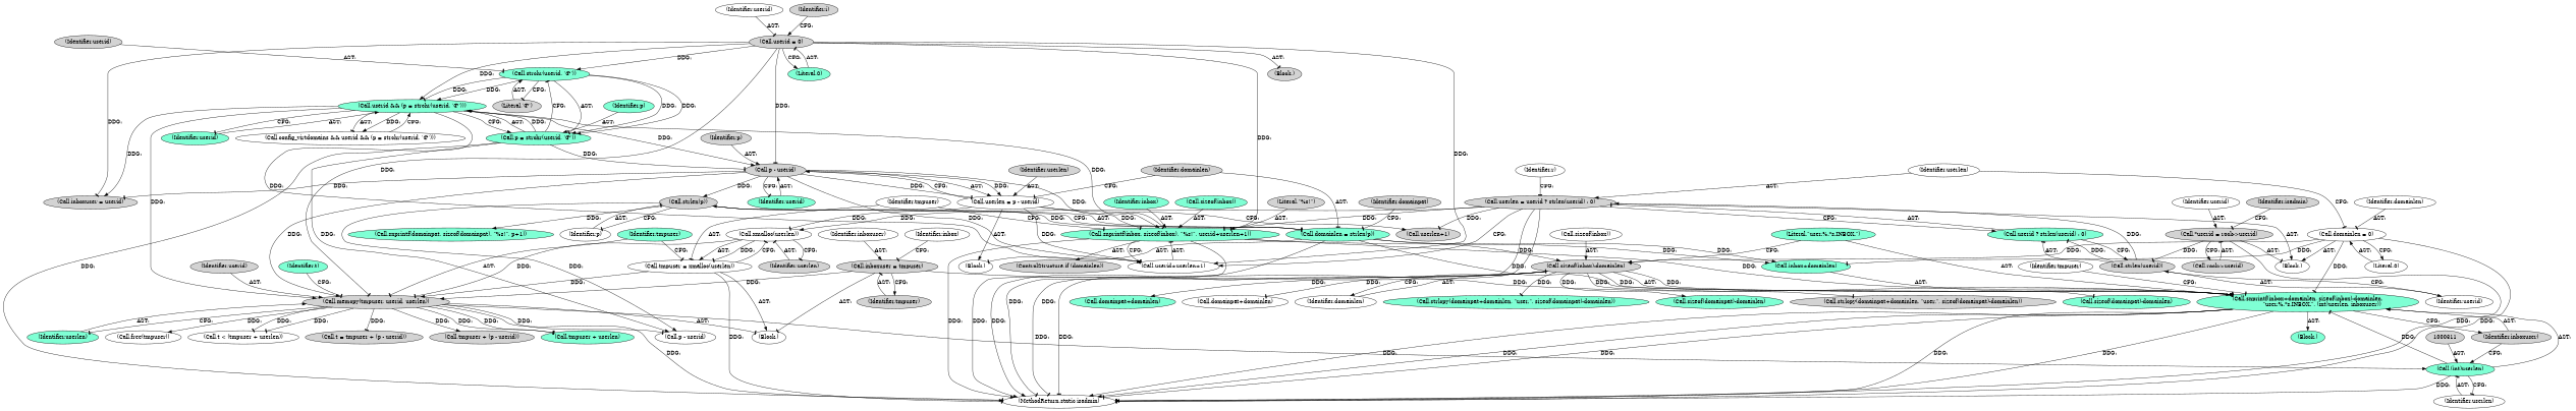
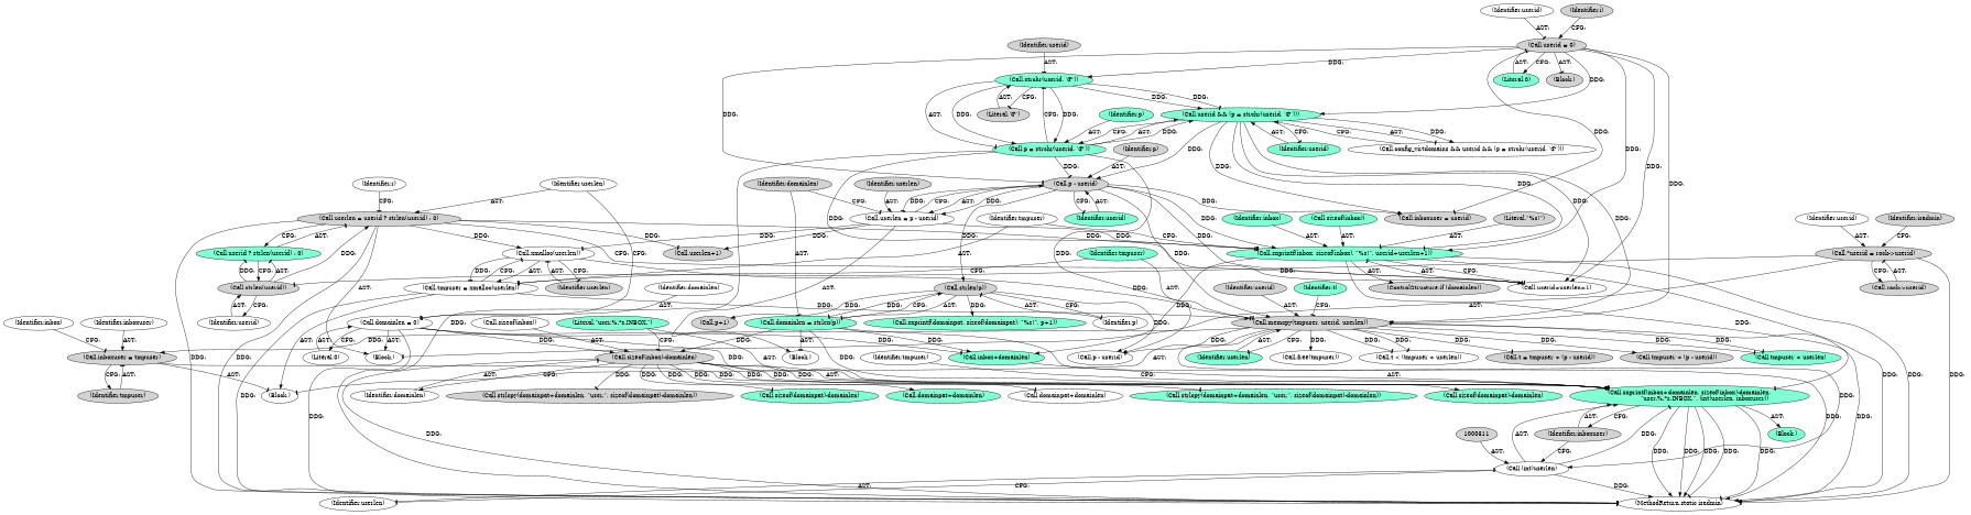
  digraph {
    node [fillcolor=lightgrey style=filled]
    edge [arrowhead=normal]
    n1 [fillcolor=aquamarine label="(Call,snprintf(inbox+domainlen, sizeof(inbox)-domainlen,\n                 \"user.%.*s.INBOX.\", (int)userlen, inboxuser))"]
    n2 [fillcolor=aquamarine label="(Block,)"]
    n3 [fillcolor=white label="(MethodReturn,static isadmin)"]
    n4 [label="(Identifier,inboxuser)"]
-   n5 [fillcolor=aquamarine label="(Call,(int)userlen)"]
+   n5 [fillcolor=white label="(Call,(int)userlen)"]
    n6 [fillcolor=aquamarine label="(Call,snprintf(inbox, sizeof(inbox), \"%s!\", userid+userlen+1))"]
    n7 [fillcolor=aquamarine label="(Call,inbox+domainlen)"]
    n8 [fillcolor=white label="(Call,userid+userlen+1)"]
    n9 [label="(ControlStructure,if (domainlen))"]
    n10 [label="(Call,userid = 0)"]
    n11 [label="(Call,p - userid)"]
    n12 [fillcolor=aquamarine label="(Call,strchr(userid, '@'))"]
    n13 [fillcolor=aquamarine label="(Call,userid && (p = strchr(userid, '@')))"]
    n14 [label="(Call,memcpy(tmpuser, userid, userlen))"]
    n15 [fillcolor=aquamarine label="(Literal,0)"]
    n16 [label="(Call,inboxuser = userid)"]
    n17 [label="(Block,)"]
    n18 [fillcolor=white label="(Call,userlen = p - userid)"]
    n19 [label="(Call,strlen(p))"]
    n20 [fillcolor=aquamarine label="(Identifier,userid)"]
    n21 [fillcolor=aquamarine label="(Call,p = strchr(userid, '@'))"]
    n22 [label="(Literal,'@')"]
    n23 [fillcolor=aquamarine label="(Identifier,userid)"]
    n24 [fillcolor=white label="(Call,config_virtdomains && userid && (p = strchr(userid, '@')))"]
    n25 [fillcolor=white label="(Call,p - userid)"]
    n26 [label="(Call,inboxuser = tmpuser)"]
    n27 [fillcolor=aquamarine label="(Identifier,userlen)"]
    n28 [fillcolor=white label="(Call,free(tmpuser))"]
    n29 [fillcolor=white label="(Call,t < (tmpuser + userlen))"]
    n30 [label="(Call,t = tmpuser + (p - userid))"]
    n31 [label="(Call,tmpuser + (p - userid))"]
    n32 [fillcolor=aquamarine label="(Call,tmpuser + userlen)"]
    n33 [fillcolor=white label="(Block,)"]
    n34 [fillcolor=white label="(Call,xmalloc(userlen))"]
    n35 [fillcolor=white label="(Block,)"]
    n36 [label="(Call,userlen+1)"]
    n37 [fillcolor=aquamarine label="(Call,domainlen = strlen(p))"]
    n38 [fillcolor=aquamarine label="(Call,snprintf(domainpat, sizeof(domainpat), \"%s!\", p+1))"]
    n39 [fillcolor=white label="(Identifier,p)"]
+   n40 [label="(Call,p+1)"]
    n41 [fillcolor=white label="(Call,tmpuser = xmalloc(userlen))"]
    n42 [label="(Identifier,userlen)"]
    n43 [label="(Call,userlen = userid ? strlen(userid) : 0)"]
    n44 [fillcolor=white label="(Block,)"]
    n45 [fillcolor=aquamarine label="(Call,userid ? strlen(userid) : 0)"]
    n46 [label="(Call,strlen(userid))"]
    n47 [fillcolor=white label="(Identifier,userid)"]
    n48 [label="(Call,*userid = rock->userid)"]
    n49 [label="(Call,rock->userid)"]
    n50 [fillcolor=white label="(Call,domainlen = 0)"]
    n51 [label="(Call,sizeof(inbox)-domainlen)"]
    n52 [fillcolor=white label="(Literal,0)"]
    n53 [fillcolor=aquamarine label="(Call,sizeof(domainpat)-domainlen)"]
    n54 [label="(Call,strlcpy(domainpat+domainlen, \"user.\", sizeof(domainpat)-domainlen))"]
    n55 [fillcolor=aquamarine label="(Call,sizeof(domainpat)-domainlen)"]
    n56 [fillcolor=aquamarine label="(Call,domainpat+domainlen)"]
    n57 [fillcolor=white label="(Call,domainpat+domainlen)"]
    n58 [fillcolor=white label="(Identifier,domainlen)"]
    n59 [fillcolor=aquamarine label="(Call,strlcpy(domainpat+domainlen, \"user.\", sizeof(domainpat)-domainlen))"]
    n60 [fillcolor=white label="(Identifier,userlen)"]
    n61 [label="(Identifier,tmpuser)"]
    n62 [fillcolor=white label="(Identifier,userlen)"]
    n63 [label="(Literal,\"%s!\")"]
    n64 [label="(Identifier,p)"]
    n65 [fillcolor=white label="(Identifier,userid)"]
    n66 [label="(Identifier,isadmin)"]
    n67 [fillcolor=white label="(Identifier,r)"]
    n68 [label="(Identifier,userid)"]
    n69 [fillcolor=aquamarine label="(Identifier,inbox)"]
    n70 [fillcolor=aquamarine label="(Identifier,t)"]
    n71 [fillcolor=aquamarine label="(Identifier,p)"]
    n72 [fillcolor=white label="(Call,sizeof(inbox))"]
    n73 [label="(Identifier,domainlen)"]
    n74 [fillcolor=white label="(Identifier,tmpuser)"]
-   n75 [label="(Identifier,domainpat)"]
    n76 [fillcolor=aquamarine label="(Identifier,tmpuser)"]
    n77 [fillcolor=white label="(Identifier,inboxuser)"]
    n78 [fillcolor=white label="(Identifier,userid)"]
    n79 [fillcolor=white label="(Identifier,tmpuser)"]
    n80 [fillcolor=aquamarine label="(Literal,\"user.%.*s.INBOX.\")"]
    n81 [fillcolor=aquamarine label="(Call,sizeof(inbox))"]
    n82 [fillcolor=white label="(Identifier,inbox)"]
    n83 [label="(Identifier,userlen)"]
    n84 [label="(Identifier,userid)"]
    n85 [label="(Identifier,i)"]
    n86 [fillcolor=white label="(Identifier,domainlen)"]
    1000311
    n1 -> n2 [label="AST: "]
    n1 -> n3 [arrowhead=tee label="DDG: "]
    n1 -> n3 [label="DDG: "]
    n1 -> n3 [label="DDG: "]
    n1 -> n3 [label="DDG: "]
    n1 -> n3 [arrowhead=tee label="DDG: "]
    n1 -> n4 [label="CFG: "]
    n4 -> n1 [label="AST: "]
    n4 -> n5 [label="CFG: "]
    n5 -> n1 [label="AST: "]
    n5 -> n1 [arrowhead=tee label="DDG: "]
    n5 -> n3 [label="DDG: "]
    n5 -> n60 [arrowhead=tee label="CFG: "]
    n6 -> n1 [arrowhead=tee label="DDG: "]
    n6 -> n3 [label="DDG: "]
    n6 -> n3 [label="DDG: "]
    n6 -> n7 [label="DDG: "]
    n6 -> n8 [arrowhead=tee label="CFG: "]
    n6 -> n9 [label="AST: "]
    n7 -> n1 [arrowhead=tee label="AST: "]
    n8 -> n6 [arrowhead=tee label="AST: "]
    n10 -> n6 [label="DDG: "]
    n10 -> n8 [label="DDG: "]
    n10 -> n11 [arrowhead=tee label="DDG: "]
    n10 -> n12 [label="DDG: "]
    n10 -> n13 [label="DDG: "]
    n10 -> n14 [arrowhead=tee label="DDG: "]
    n10 -> n15 [label="CFG: "]
    n10 -> n16 [arrowhead=tee label="DDG: "]
    n10 -> n17 [arrowhead=tee label="AST: "]
    n11 -> n6 [label="DDG: "]
    n11 -> n8 [label="DDG: "]
    n11 -> n14 [label="DDG: "]
    n11 -> n16 [arrowhead=tee label="DDG: "]
    n11 -> n18 [label="AST: "]
    n11 -> n18 [label="DDG: "]
    n11 -> n18 [arrowhead=tee label="DDG: "]
    n11 -> n19 [label="DDG: "]
    n11 -> n20 [arrowhead=tee label="CFG: "]
    n12 -> n13 [label="DDG: "]
    n12 -> n13 [arrowhead=tee label="DDG: "]
    n12 -> n21 [arrowhead=tee label="AST: "]
    n12 -> n21 [label="DDG: "]
    n12 -> n21 [label="DDG: "]
    n12 -> n22 [arrowhead=tee label="CFG: "]
    n13 -> n6 [arrowhead=tee label="DDG: "]
    n13 -> n8 [label="DDG: "]
    n13 -> n11 [label="DDG: "]
    n13 -> n14 [label="DDG: "]
    n13 -> n16 [label="DDG: "]
    n13 -> n21 [label="CFG: "]
    n13 -> n23 [arrowhead=tee label="CFG: "]
    n13 -> n24 [arrowhead=tee label="AST: "]
    n13 -> n24 [label="DDG: "]
    n14 -> n3 [label="DDG: "]
    n14 -> n5 [label="DDG: "]
    n14 -> n25 [arrowhead=tee label="DDG: "]
-   n26 -> n14 [label="DDG: "]
+   n14 -> n26 [label="DDG: "]
    n14 -> n27 [arrowhead=tee label="CFG: "]
    n14 -> n28 [label="DDG: "]
    n14 -> n29 [arrowhead=tee label="DDG: "]
    n14 -> n29 [arrowhead=tee label="DDG: "]
    n14 -> n30 [arrowhead=tee label="DDG: "]
    n14 -> n31 [label="DDG: "]
    n14 -> n32 [arrowhead=tee label="DDG: "]
    n14 -> n32 [arrowhead=tee label="DDG: "]
    n14 -> n33 [arrowhead=tee label="AST: "]
    n15 -> n10 [arrowhead=tee label="AST: "]
    n18 -> n6 [arrowhead=tee label="DDG: "]
-   n18 -> n8 [arrowhead=tee label="DDG: "]
+   n21 -> n8 [arrowhead=tee label="DDG: "]
    n18 -> n11 [label="CFG: "]
    n18 -> n34 [arrowhead=tee label="DDG: "]
    n18 -> n35 [label="AST: "]
-   n18 -> n36 [label="CFG: "]
+   n18 -> n36 [label="DDG: "]
    n19 -> n25 [label="DDG: "]
    n19 -> n37 [arrowhead=tee label="AST: "]
    n19 -> n37 [arrowhead=tee label="DDG: "]
    n19 -> n38 [label="DDG: "]
    n19 -> n39 [arrowhead=tee label="CFG: "]
+   n19 -> n40 [label="DDG: "]
    n20 -> n11 [label="AST: "]
    n21 -> n3 [arrowhead=tee label="DDG: "]
    n21 -> n11 [arrowhead=tee label="DDG: "]
    n21 -> n12 [arrowhead=tee label="CFG: "]
    n21 -> n13 [label="AST: "]
    n21 -> n13 [label="DDG: "]
    n21 -> n25 [label="DDG: "]
    n22 -> n12 [label="AST: "]
    n23 -> n13 [label="AST: "]
    n24 -> n13 [label="CFG: "]
    n26 -> n1 [label="DDG: "]
    n26 -> n33 [arrowhead=tee label="AST: "]
    n26 -> n61 [label="CFG: "]
    n27 -> n14 [label="AST: "]
    n34 -> n14 [arrowhead=tee label="DDG: "]
    n34 -> n41 [label="AST: "]
    n34 -> n41 [arrowhead=tee label="DDG: "]
    n34 -> n42 [arrowhead=tee label="CFG: "]
    n37 -> n1 [arrowhead=tee label="DDG: "]
    n37 -> n3 [label="DDG: "]
    n37 -> n7 [label="DDG: "]
    n37 -> n19 [label="CFG: "]
    n37 -> n35 [arrowhead=tee label="AST: "]
    n37 -> n51 [label="DDG: "]
    n39 -> n19 [arrowhead=tee label="AST: "]
    n41 -> n3 [arrowhead=tee label="DDG: "]
    n41 -> n14 [label="DDG: "]
    n41 -> n33 [label="AST: "]
    n41 -> n34 [arrowhead=tee label="CFG: "]
    n42 -> n34 [arrowhead=tee label="AST: "]
    n43 -> n3 [arrowhead=tee label="DDG: "]
    n43 -> n3 [arrowhead=tee label="DDG: "]
    n43 -> n6 [arrowhead=tee label="DDG: "]
    n43 -> n8 [label="CFG: "]
    n43 -> n34 [label="DDG: "]
    n43 -> n36 [arrowhead=tee label="DDG: "]
    n43 -> n44 [label="AST: "]
    n43 -> n45 [label="CFG: "]
    n45 -> n43 [arrowhead=tee label="AST: "]
    n45 -> n46 [label="CFG: "]
    n46 -> n43 [label="DDG: "]
    n46 -> n45 [arrowhead=tee label="AST: "]
    n46 -> n45 [arrowhead=tee label="DDG: "]
    n46 -> n47 [label="CFG: "]
    n47 -> n46 [label="AST: "]
    n48 -> n3 [arrowhead=tee label="DDG: "]
    n48 -> n44 [arrowhead=tee label="AST: "]
    n48 -> n46 [arrowhead=tee label="DDG: "]
    n48 -> n49 [label="CFG: "]
    n49 -> n48 [arrowhead=tee label="AST: "]
    n50 -> n1 [arrowhead=tee label="DDG: "]
    n50 -> n3 [arrowhead=tee label="DDG: "]
    n50 -> n7 [arrowhead=tee label="DDG: "]
    n50 -> n44 [label="AST: "]
    n50 -> n51 [label="DDG: "]
    n50 -> n52 [label="CFG: "]
    n51 -> n1 [label="AST: "]
    n51 -> n1 [arrowhead=tee label="DDG: "]
    n51 -> n3 [arrowhead=tee label="DDG: "]
    n51 -> n53 [label="DDG: "]
    n51 -> n54 [arrowhead=tee label="DDG: "]
    n51 -> n55 [arrowhead=tee label="DDG: "]
    n51 -> n56 [label="DDG: "]
    n51 -> n57 [arrowhead=tee label="DDG: "]
    n51 -> n58 [label="CFG: "]
    n51 -> n59 [arrowhead=tee label="DDG: "]
    n52 -> n50 [label="AST: "]
    n58 -> n51 [arrowhead=tee label="AST: "]
    n60 -> n5 [arrowhead=tee label="AST: "]
    n61 -> n26 [arrowhead=tee label="AST: "]
    n62 -> n43 [label="AST: "]
    n62 -> n50 [arrowhead=tee label="CFG: "]
    n63 -> n6 [arrowhead=tee label="AST: "]
    n64 -> n11 [label="AST: "]
    n65 -> n10 [arrowhead=tee label="AST: "]
-   n66 -> n48 [arrowhead=tee label="CFG: "]
+   n66 -> n48 [label="CFG: "]
    n67 -> n43 [arrowhead=tee label="CFG: "]
    n68 -> n12 [arrowhead=tee label="AST: "]
    n69 -> n6 [label="AST: "]
    n70 -> n14 [arrowhead=tee label="CFG: "]
    n71 -> n21 [label="AST: "]
    n72 -> n51 [label="AST: "]
    n73 -> n18 [arrowhead=tee label="CFG: "]
    n73 -> n37 [arrowhead=tee label="AST: "]
    n74 -> n6 [arrowhead=tee label="CFG: "]
    n74 -> n41 [arrowhead=tee label="AST: "]
-   n75 -> n37 [arrowhead=tee label="CFG: "]
    n76 -> n14 [arrowhead=tee label="AST: "]
    n76 -> n41 [arrowhead=tee label="CFG: "]
    n77 -> n26 [label="AST: "]
    n78 -> n48 [label="AST: "]
    n79 -> n1 [arrowhead=tee label="CFG: "]
    n80 -> n1 [label="AST: "]
    n80 -> n51 [arrowhead=tee label="CFG: "]
    n81 -> n6 [label="AST: "]
    n82 -> n26 [arrowhead=tee label="CFG: "]
    n83 -> n18 [label="AST: "]
    n84 -> n14 [label="AST: "]
    n85 -> n10 [label="CFG: "]
    n86 -> n50 [arrowhead=tee label="AST: "]
    1000311 -> n5 [label="AST: "]
  }
